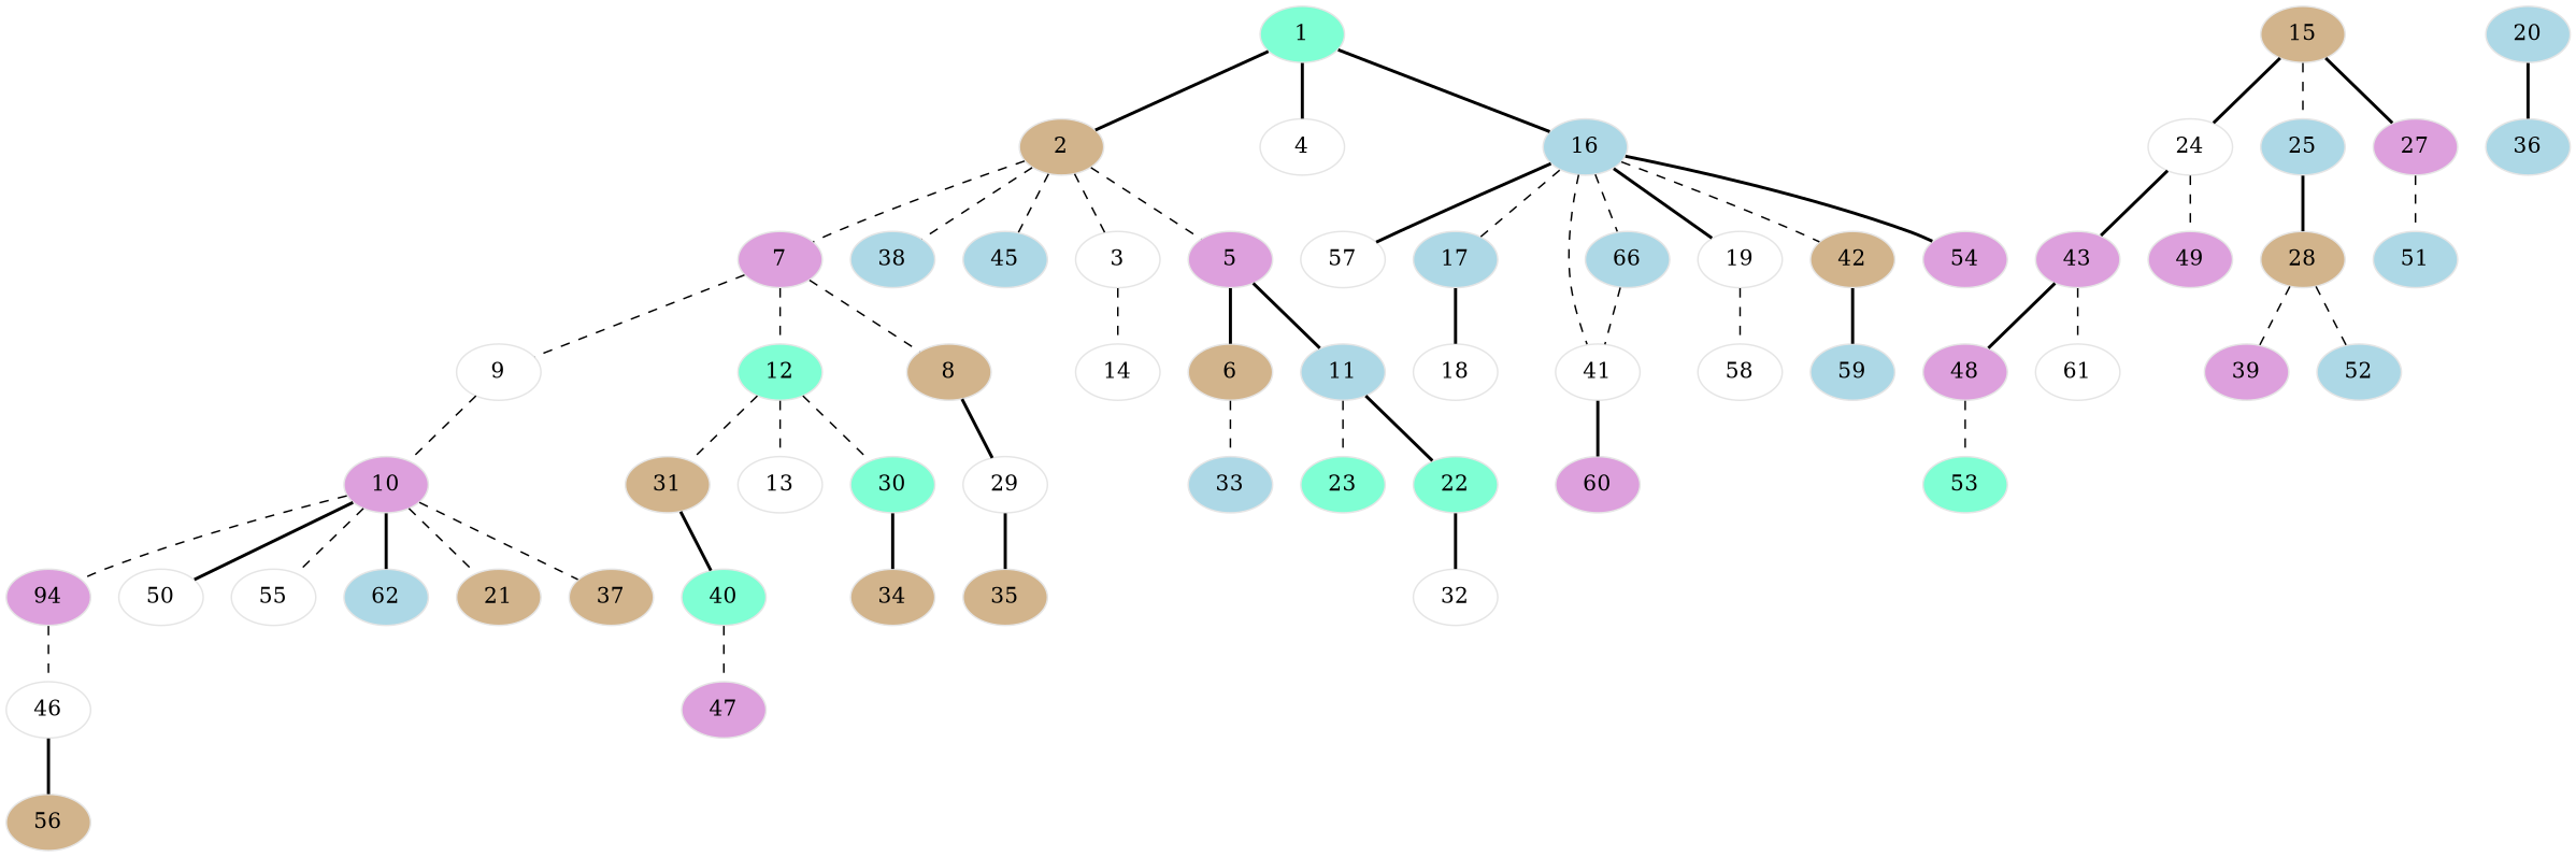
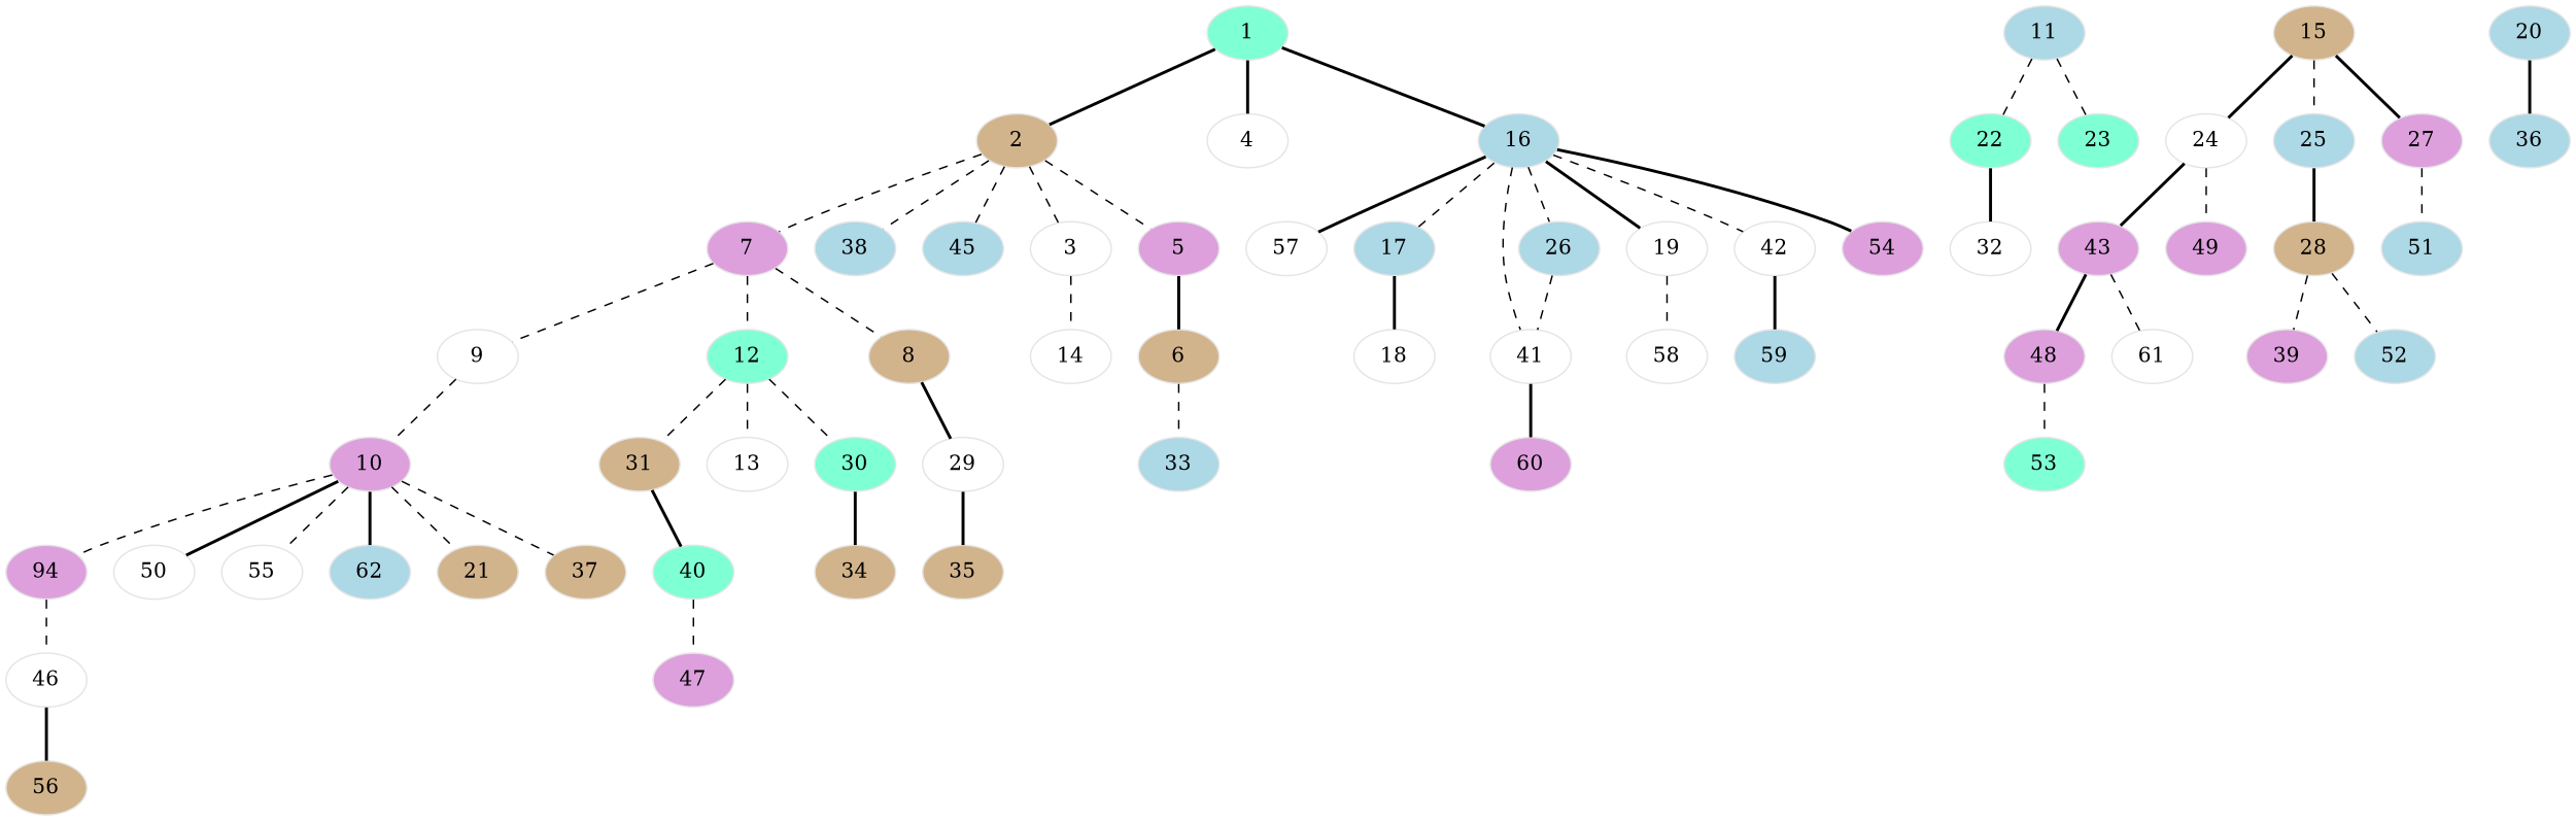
  graph {
    node [color=gray90 fillcolor=white style=filled]
    edge [style=dashed]
    1 [fillcolor=aquamarine]
    2 [fillcolor=tan]
    4
    16 [fillcolor=lightblue]
    3
    5 [fillcolor=plum]
    7 [fillcolor=plum]
    38 [fillcolor=lightblue]
    45 [fillcolor=lightblue]
    17 [fillcolor=lightblue]
    19
-   26 [fillcolor=lightblue label=66]
-   42 [fillcolor=tan]
+   26 [fillcolor=lightblue]
+   42
    54 [fillcolor=plum]
    57
    41
    14
    6 [fillcolor=tan]
    11 [fillcolor=lightblue]
    8 [fillcolor=tan]
    9
    12 [fillcolor=aquamarine]
    33 [fillcolor=lightblue]
    22 [fillcolor=aquamarine]
    23 [fillcolor=aquamarine]
    29
    10 [fillcolor=plum]
    13
    30 [fillcolor=aquamarine]
    31 [fillcolor=tan]
    15 [fillcolor=tan]
    24
    25 [fillcolor=lightblue]
    27 [fillcolor=plum]
    35 [fillcolor=tan]
    21 [fillcolor=tan]
    37 [fillcolor=tan]
    n38 [fillcolor=plum label=94]
    50
    55
    62 [fillcolor=lightblue]
    46
    32
    34 [fillcolor=tan]
    40 [fillcolor=aquamarine]
    43 [fillcolor=plum]
    49 [fillcolor=plum]
    28 [fillcolor=tan]
    51 [fillcolor=lightblue]
    18
    58
    20 [fillcolor=lightblue]
    36 [fillcolor=lightblue]
    59 [fillcolor=lightblue]
    48 [fillcolor=plum]
    61
    39 [fillcolor=plum]
    52 [fillcolor=lightblue]
    60 [fillcolor=plum]
    47 [fillcolor=plum]
    53 [fillcolor=aquamarine]
    56 [fillcolor=tan]
    1 -- 2 [style=bold]
    1 -- 4 [style=bold]
    1 -- 16 [style=bold]
    2 -- 3
    2 -- 5
    2 -- 7
    2 -- 38
    2 -- 45
    16 -- 17
    16 -- 19 [style=bold]
    16 -- 26
    16 -- 42
    16 -- 54 [style=bold]
    16 -- 57 [style=bold]
    16 -- 41
    3 -- 14
    5 -- 6 [style=bold]
-   5 -- 11 [style=bold]
    7 -- 8
    7 -- 9
    7 -- 12
    17 -- 18 [style=bold]
    19 -- 58
    26 -- 41
    42 -- 59 [style=bold]
    41 -- 60 [style=bold]
    6 -- 33
-   11 -- 22 [style=bold]
+   11 -- 22
    11 -- 23
    8 -- 29 [style=bold]
    9 -- 10
    12 -- 13
    12 -- 30
    12 -- 31
    22 -- 32 [style=bold]
    29 -- 35 [style=bold]
    10 -- 21
    10 -- 37
    10 -- n38
    10 -- 50 [style=bold]
    10 -- 55
    10 -- 62 [style=bold]
    30 -- 34 [style=bold]
    31 -- 40 [style=bold]
    15 -- 24 [style=bold]
    15 -- 25
    15 -- 27 [style=bold]
    24 -- 43 [style=bold]
    24 -- 49
    25 -- 28 [style=bold]
    27 -- 51
    n38 -- 46
    46 -- 56 [style=bold]
    40 -- 47
    43 -- 48 [style=bold]
    43 -- 61
    28 -- 39
    28 -- 52
    20 -- 36 [style=bold]
    48 -- 53
  }
